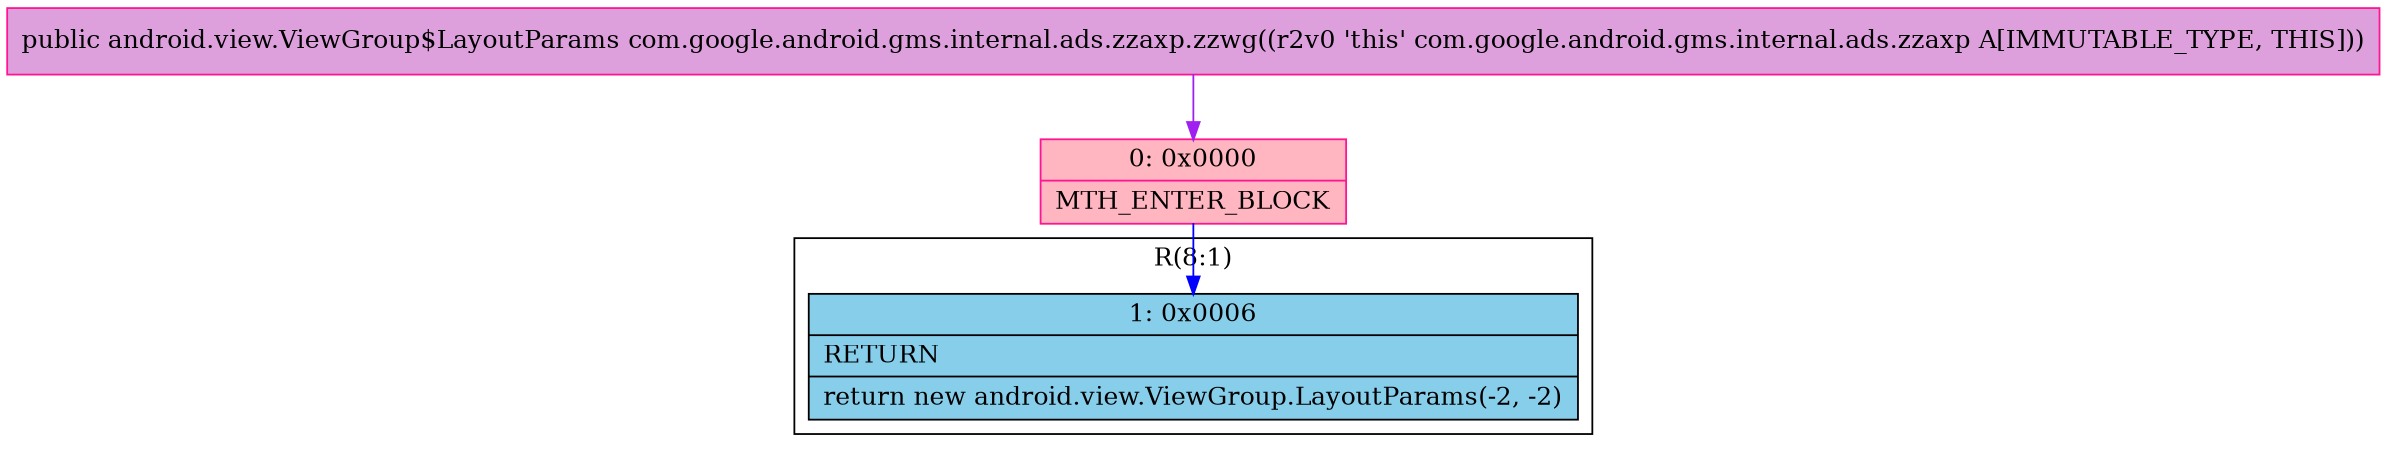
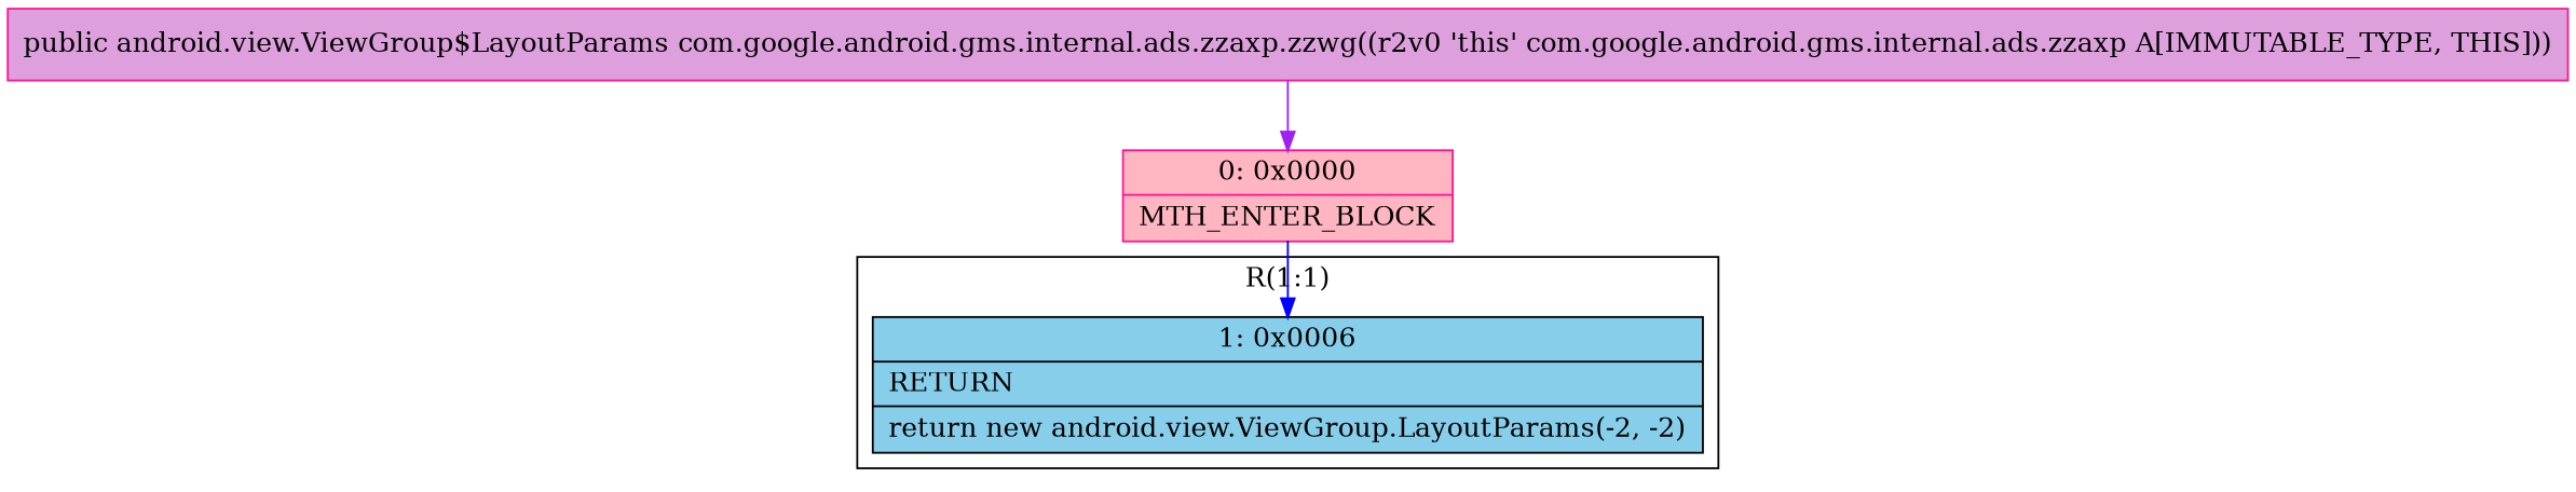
  digraph {
    node [color=deeppink shape=record style=filled]
    n1 [color=black label="{1\:\ 0x0006|RETURN\l|return new android.view.ViewGroup.LayoutParams(\-2, \-2)\l}" fillcolor=skyblue]
    n2 [label="{0\:\ 0x0000|MTH_ENTER_BLOCK\l}" fillcolor=lightpink]
    n3 [label="{public android.view.ViewGroup$LayoutParams com.google.android.gms.internal.ads.zzaxp.zzwg((r2v0 'this' com.google.android.gms.internal.ads.zzaxp A[IMMUTABLE_TYPE, THIS])) }" fillcolor=plum]
    subgraph cluster_1 {
-     label="R(8:1)"
+     label="R(1:1)"
      n1
    }
    n2 -> n1 [color=blue]
    n3 -> n2 [color=purple]
  }
